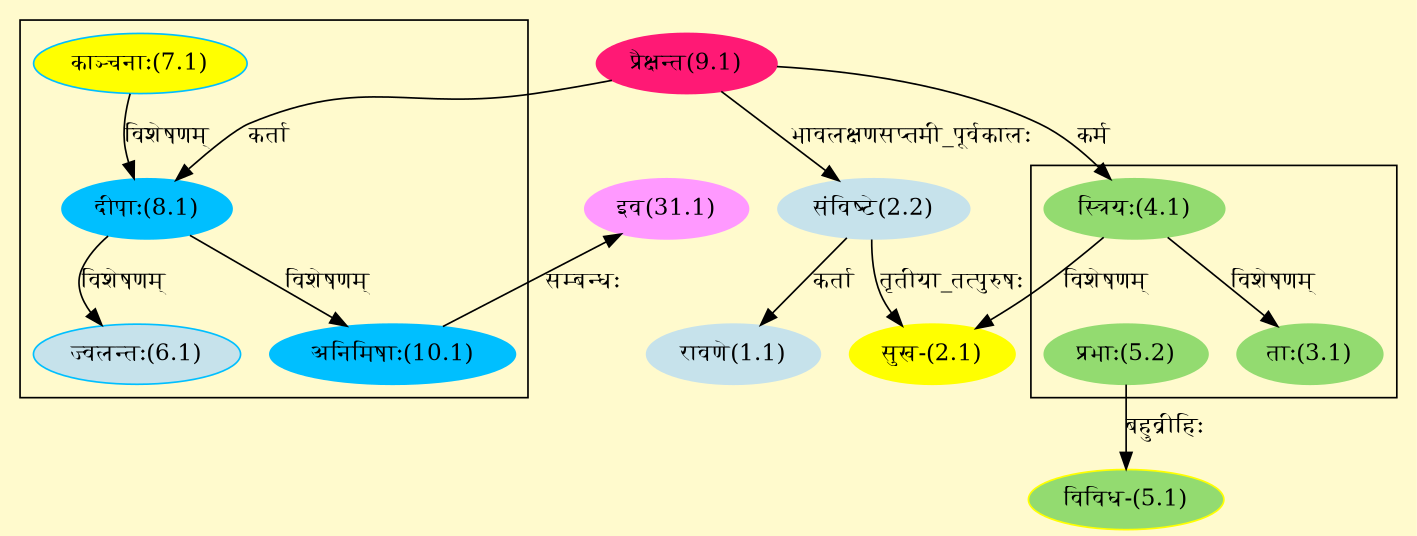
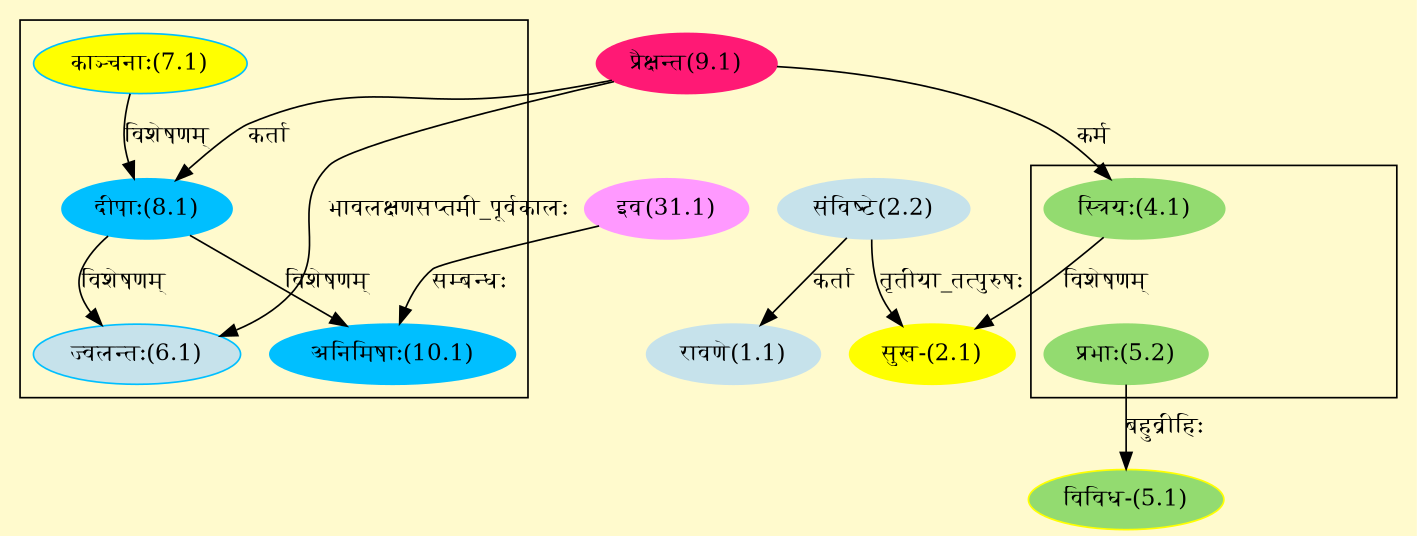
  digraph {
    bgcolor=lemonchiffon1
    compound=true
    rankdir=BT
    node [color="#00BFFF" style=filled]
    edge [dir=back]
-   n1 [color="#93DB70" label="ताः(3.1)"]
    n2 [color="#93DB70" label="स्त्रियः(4.1)"]
    n3 [color="#93DB70" label="प्रभाः(5.2)"]
    n4 [fillcolor="#C6E2EB" label="ज्वलन्तः(6.1)"]
    n5 [label="दीपाः(8.1)"]
    n6 [fillcolor="#FFFF00" label="काञ्चनाः(7.1)"]
    n7 [label="अनिमिषाः(10.1)"]
    n8 [color="#FF1975" label="प्रैक्षन्त(9.1)"]
    n9 [color="#C6E2EB" label="रावणे(1.1)"]
    n10 [color="#C6E2EB" label="संविष्टे(2.2)"]
    n11 [color="#FFFF00" label="सुख-(2.1)"]
    n12 [color="#FFFF00" fillcolor="#93DB70" label="विविध-(5.1)"]
    n13 [color="#FF99FF" label="इव(31.1)"]
    subgraph cluster_1 {
-     n1
      n2
      n3
    }
    subgraph cluster_2 {
      n4
      n5
      n6
      n7
    }
-   n1 -> n2 [label="विशेषणम्"]
    n2 -> n8 [label="कर्म"]
    n4 -> n5 [label="विशेषणम्"]
    n5 -> n6 [label="विशेषणम्"]
    n5 -> n8 [label="कर्ता"]
    n7 -> n5 [label="विशेषणम्"]
    n9 -> n10 [label="कर्ता"]
-   n10 -> n8 [label="भावलक्षणसप्तमी_पूर्वकालः"]
+   n4 -> n8 [label="भावलक्षणसप्तमी_पूर्वकालः"]
    n11 -> n2 [label="विशेषणम्"]
    n11 -> n10 [label="तृतीया_तत्पुरुषः"]
    n12 -> n3 [label="बहुव्रीहिः"]
-   n13 -> n7 [label="सम्बन्धः"]
+   n7 -> n13 [label="सम्बन्धः"]
  }
